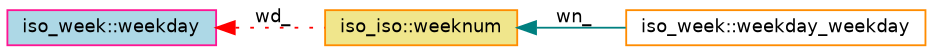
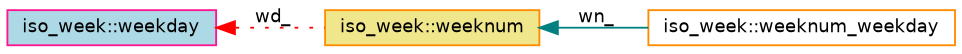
  digraph {
    rankdir=LR
    node [color=darkorange fontname=Helvetica fontsize=10 shape=record style=filled]
    edge [dir=back fontname=Helvetica fontsize=10 labelfontname=Helvetica labelfontsize=10]
-   n1 [fillcolor=white fontcolor=black height=0.2 label="iso_week::weekday_weekday" width=0.4]
-   n2 [fillcolor=khaki height=0.2 label="iso_iso::weeknum" width=0.4]
+   n1 [fillcolor=white fontcolor=black height=0.2 label="iso_week::weeknum_weekday" width=0.4]
+   n2 [fillcolor=khaki height=0.2 label="iso_week::weeknum" width=0.4]
    n3 [color=deeppink fillcolor=lightblue height=0.2 label="iso_week::weekday" width=0.4]
    n2 -> n1 [color=teal label=" wn_" style=solid]
    n3 -> n2 [color=red label=" wd_" style=dotted]
  }
